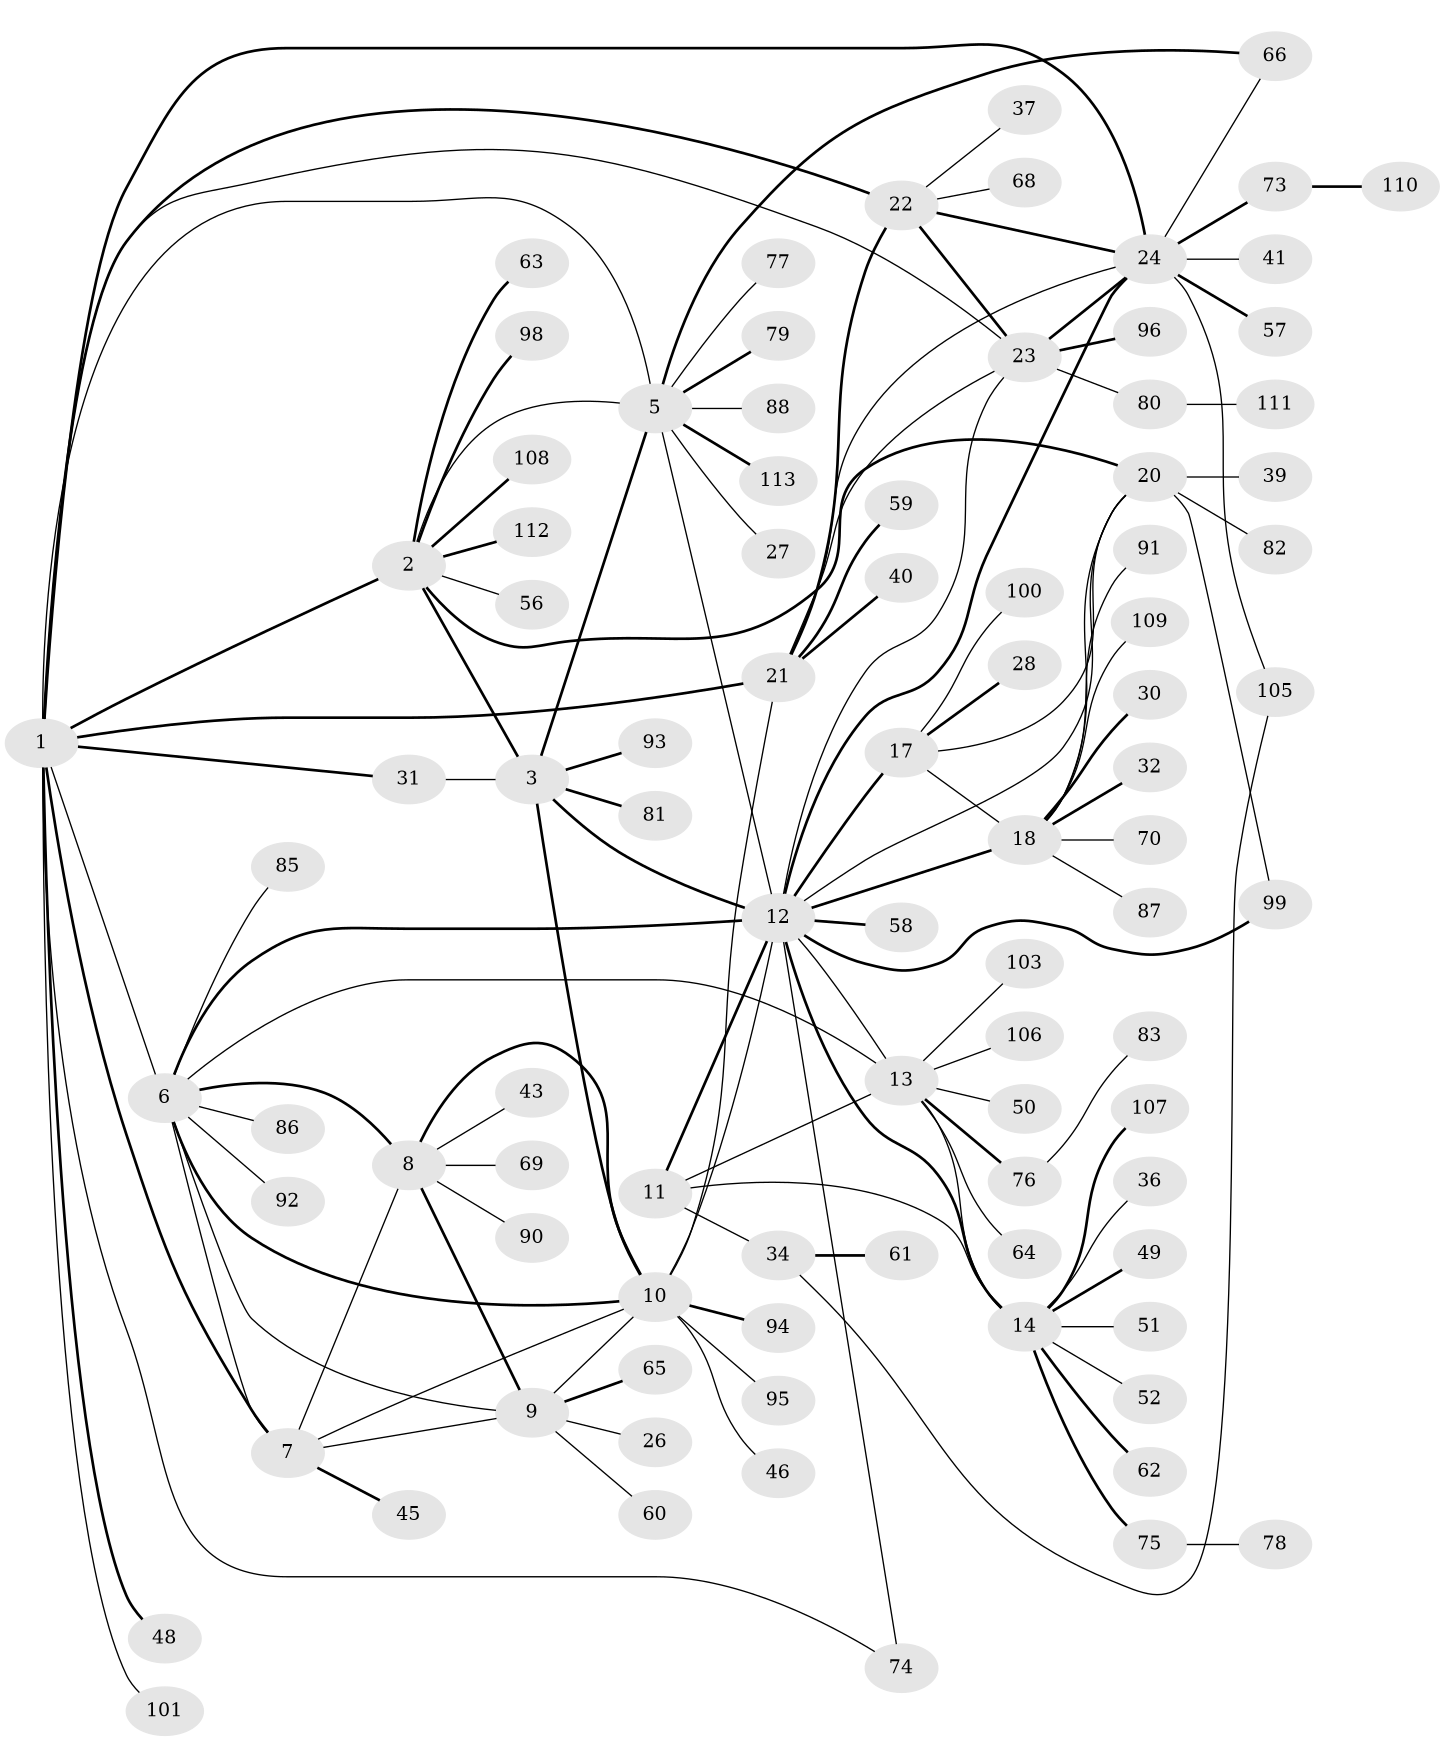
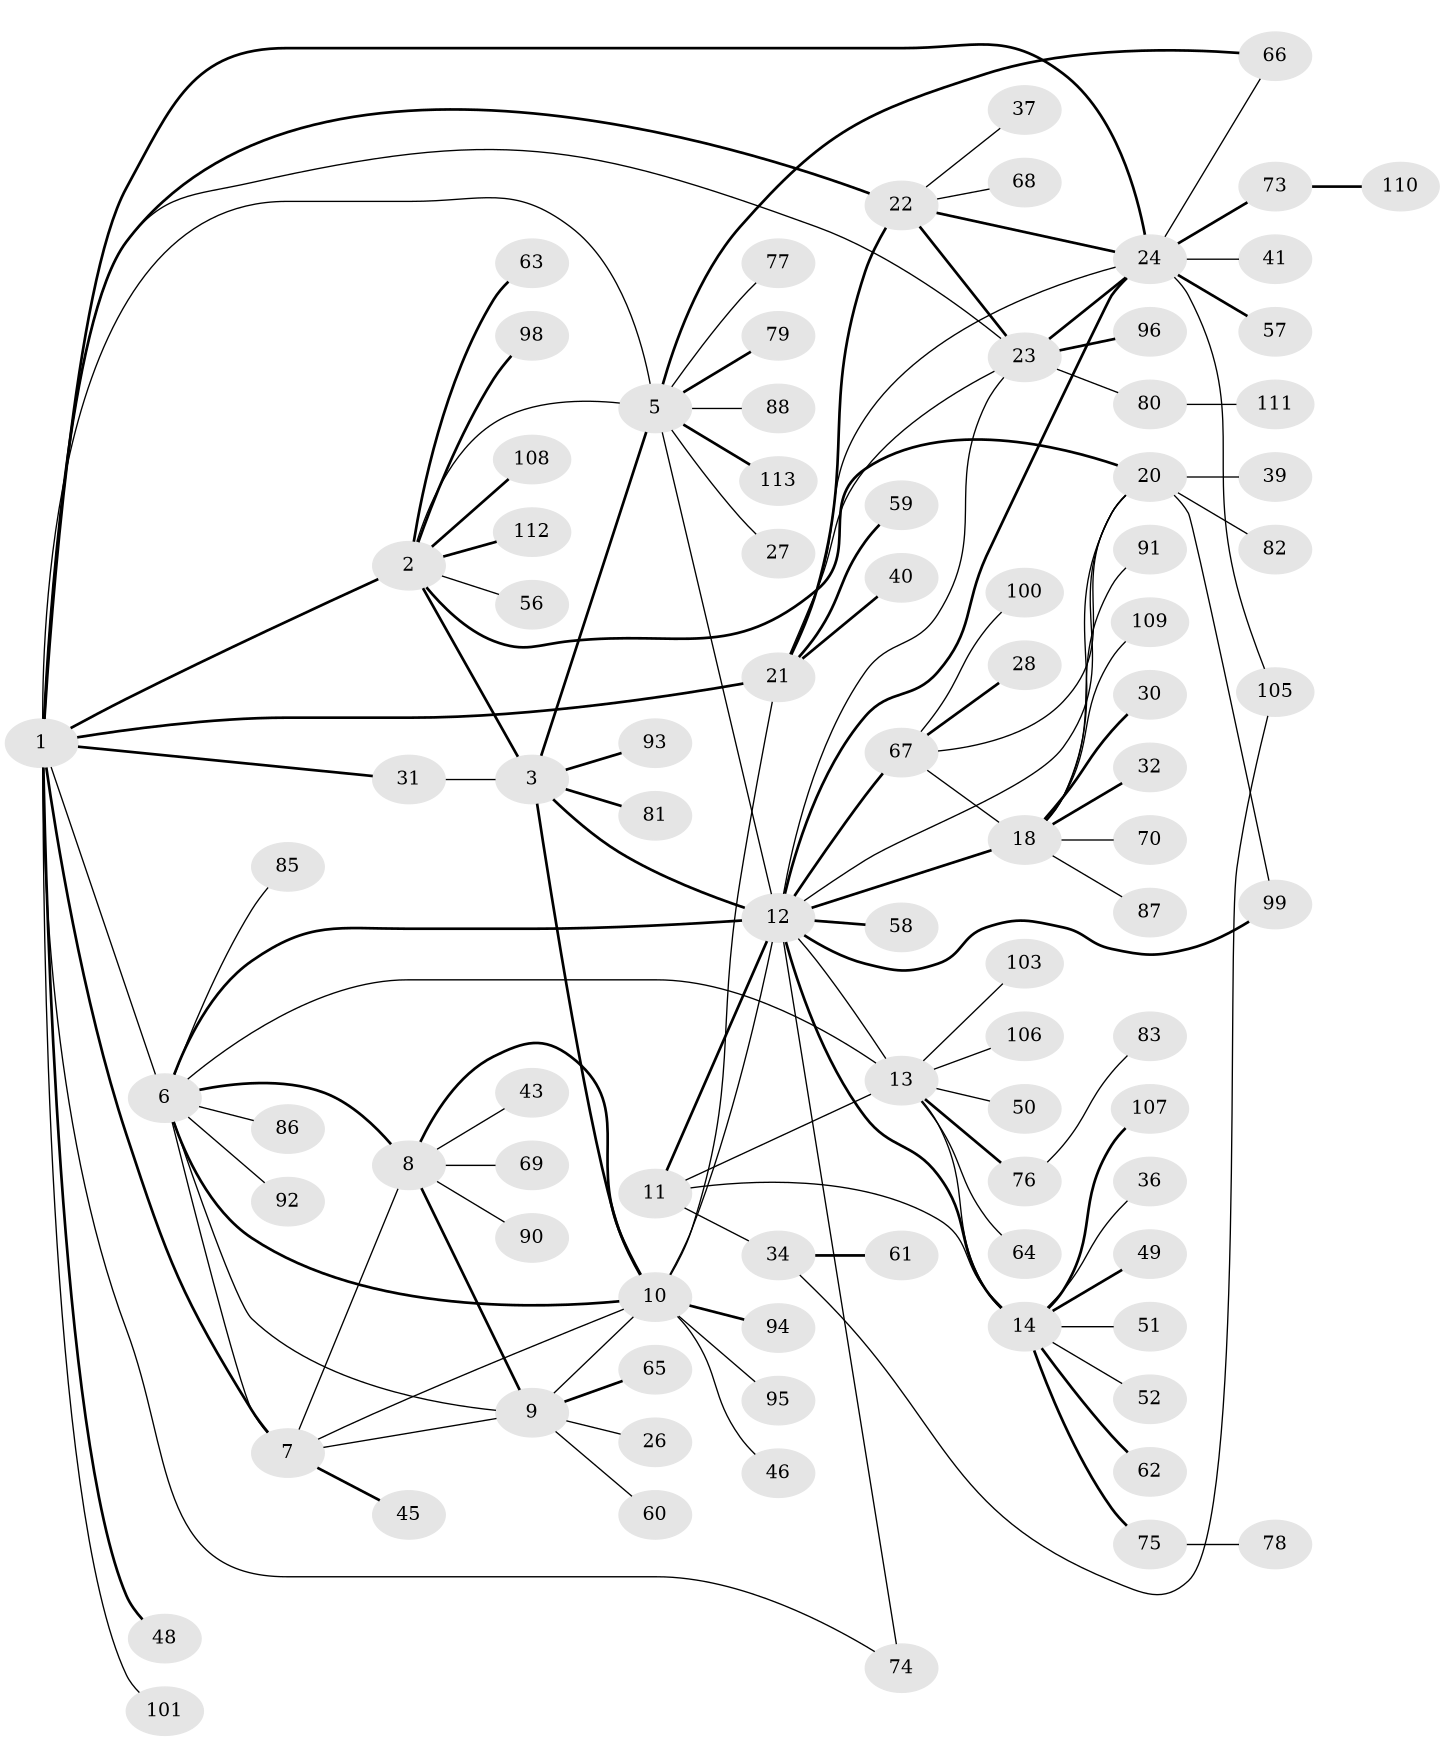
  graph {
    rankdir=LR
    node [color=gray90 style=filled]
    edge [style=solid]
    1 [super="+25"]
    2 [super="+44"]
    5 [super="+42"]
    6 [super="+71"]
    7 [super="+33"]
    21 [super="+38"]
    22 [super="+54"]
    23 [super="+29"]
    24 [super="+72"]
    31
    48
    74
    101
    3 [super="+4"]
    20 [super="+47"]
    56
    63
    98
    108
    112
    10 [super="+35"]
    12 [super="+16"]
    81
    93
    27
    66
    77
    79
    88
    113
    8 [super="+55"]
    9
    13 [super="+53"]
    85 [super="+89"]
    86
    92
    45
    40
    59
    37
    68
    80
    96 [super="+104"]
    41
    57
    73
    105
    99
    39 [super="+102"]
    82
    46
    94
    95 [super="+97"]
    14 [super="+15"]
-   17 [super="+67"]
+   17 [super="+67" label=67]
    18 [super="+19"]
    58
    43
    69
    90
    26
    60
    65
    50
    64
    76
    103
    106
    11
    34 [super="+84"]
    36
    49
    51
    52
    62
    75
    107
    61
    28
    100
    30
    32 [super="+114"]
    70
    87
    91
    109
    83
    78
    111
    110
    1 -- 2 [style=bold]
    1 -- 5
    1 -- 6
    1 -- 7 [style=bold]
    1 -- 21 [style=bold]
    1 -- 22 [style=bold]
    1 -- 23
    1 -- 24 [style=bold]
    1 -- 31 [style=bold]
    1 -- 48 [style=bold]
    1 -- 74
    1 -- 101
    2 -- 5
    2 -- 3 [style=bold weight=2]
    2 -- 20 [style=bold]
    2 -- 56
    2 -- 63 [style=bold]
    2 -- 98 [style=bold]
    2 -- 108 [style=bold]
    2 -- 112 [style=bold]
    5 -- 12
    5 -- 27
    5 -- 66 [style=bold]
    5 -- 77
    5 -- 79 [style=bold]
    5 -- 88
    5 -- 113 [style=bold]
    6 -- 7
    6 -- 10 [style=bold]
    6 -- 12 [style=bold]
    6 -- 8 [style=bold]
    6 -- 9
    6 -- 13
    6 -- 85
    6 -- 86
    6 -- 92
    7 -- 10
    7 -- 8
    7 -- 9
    7 -- 45 [style=bold]
    21 -- 22 [style=bold]
    21 -- 23
    21 -- 24
    21 -- 40 [style=bold]
    21 -- 59 [style=bold]
    22 -- 23 [style=bold]
    22 -- 24 [style=bold]
    22 -- 37
    22 -- 68
    23 -- 24 [style=bold]
    23 -- 80
    23 -- 96 [style=bold]
    24 -- 66
    24 -- 41
    24 -- 57 [style=bold]
    24 -- 73 [style=bold]
    24 -- 105
    31 -- 3 [weight=2]
    3 -- 5 [style=bold weight=2]
    3 -- 10 [style=bold]
    3 -- 12 [style=bold]
    3 -- 81 [style=bold]
    3 -- 93 [style=bold]
    20 -- 99
    20 -- 39
    20 -- 82
    10 -- 21
    10 -- 12
    10 -- 46
    10 -- 94 [style=bold]
    10 -- 95
    12 -- 23
    12 -- 24 [style=bold]
    12 -- 74
    12 -- 20
    12 -- 13
    12 -- 99 [style=bold]
    12 -- 14 [style=bold weight=2]
    12 -- 17 [style=bold]
    12 -- 18 [style=bold weight=2]
    12 -- 58 [style=bold]
    8 -- 10 [style=bold]
    8 -- 9 [style=bold]
    8 -- 43
    8 -- 69
    8 -- 90
    9 -- 10
    9 -- 26
    9 -- 60
    9 -- 65 [style=bold]
    13 -- 14 [weight=2]
    13 -- 50
    13 -- 64
    13 -- 76 [style=bold]
    13 -- 103
    13 -- 106
    80 -- 111
    73 -- 110 [style=bold]
    14 -- 36
    14 -- 49 [style=bold]
    14 -- 51
    14 -- 52
    14 -- 62 [style=bold]
    14 -- 75 [style=bold]
    14 -- 107 [style=bold]
    17 -- 20
    17 -- 18 [weight=2]
    17 -- 28 [style=bold]
    17 -- 100
    18 -- 20 [weight=2]
    18 -- 30 [style=bold]
    18 -- 32 [style=bold]
    18 -- 70
    18 -- 87
    18 -- 91
    18 -- 109
    76 -- 83
    11 -- 12 [style=bold]
    11 -- 13
    11 -- 14 [weight=2]
    11 -- 34
    34 -- 105
    34 -- 61 [style=bold]
    75 -- 78
  }
